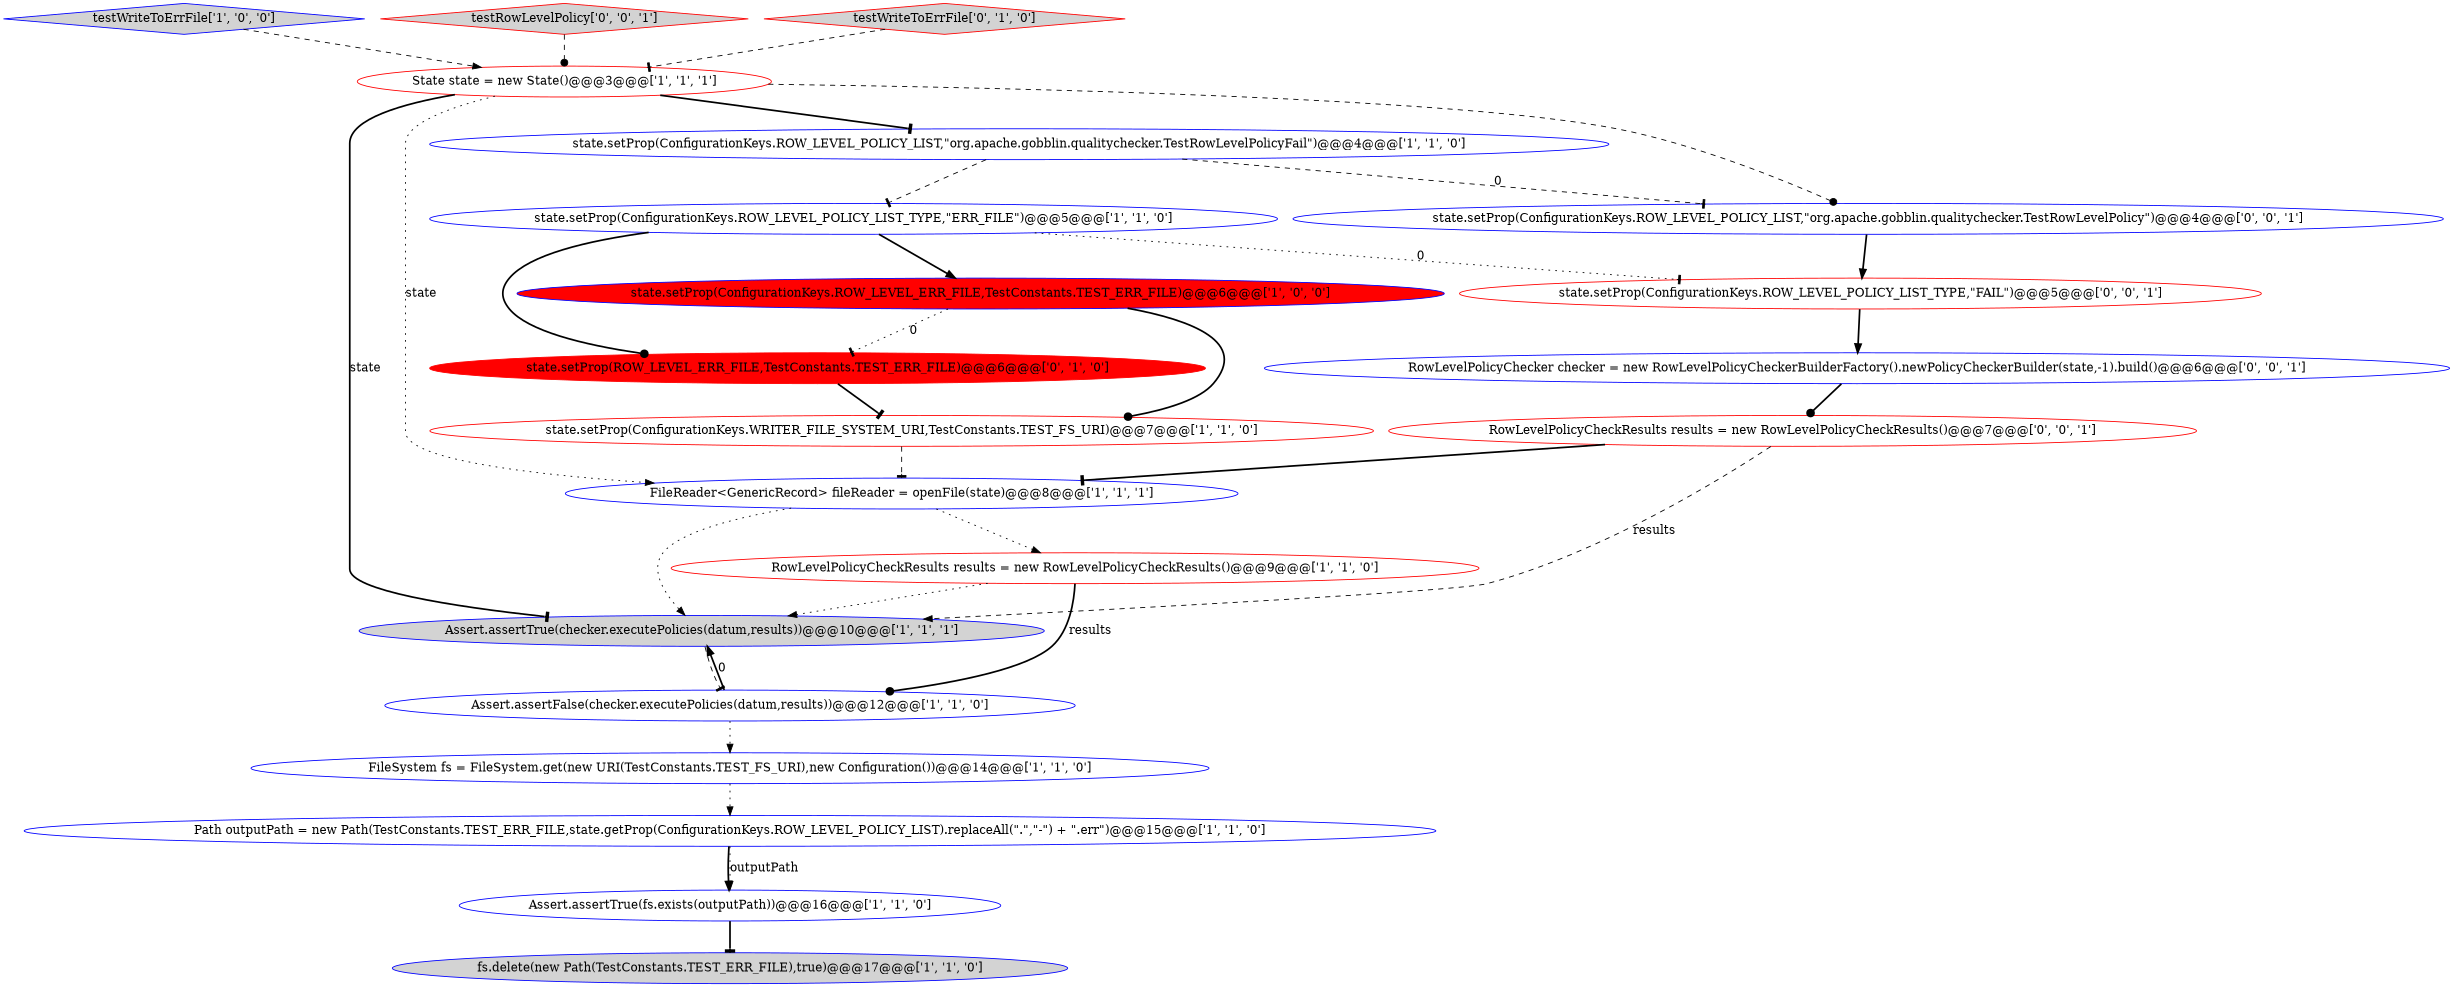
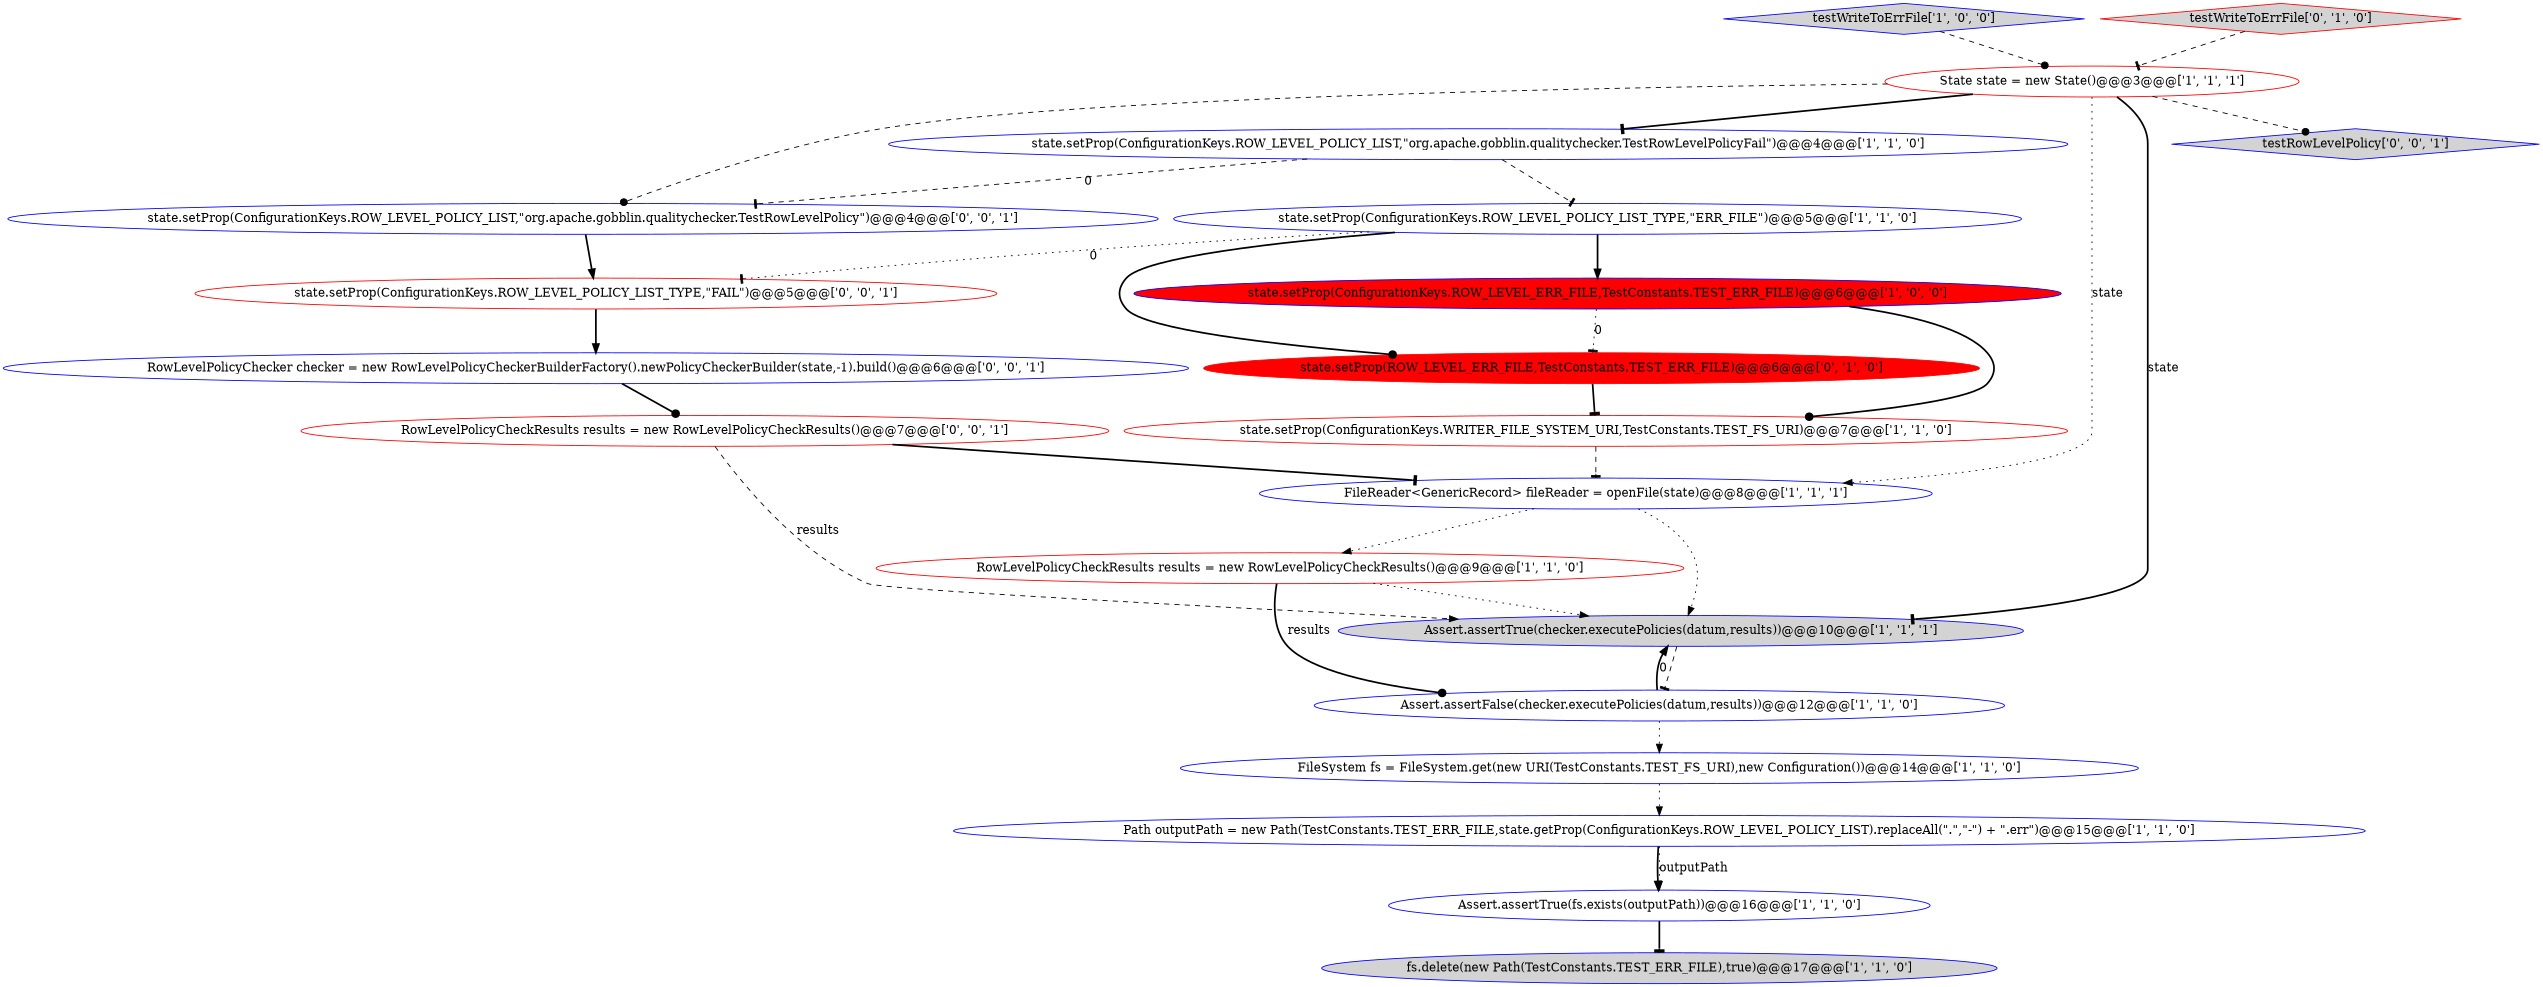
  digraph {
    node [color=blue fillcolor=white shape=ellipse style=filled]
    edge [arrowhead=normal style=bold]
    n1 [label="state.setProp(ConfigurationKeys.ROW_LEVEL_POLICY_LIST,\"org.apache.gobblin.qualitychecker.TestRowLevelPolicyFail\")@@@4@@@['1', '1', '0']"]
    n2 [label="state.setProp(ConfigurationKeys.ROW_LEVEL_POLICY_LIST_TYPE,\"ERR_FILE\")@@@5@@@['1', '1', '0']"]
    n3 [label="state.setProp(ConfigurationKeys.ROW_LEVEL_POLICY_LIST,\"org.apache.gobblin.qualitychecker.TestRowLevelPolicy\")@@@4@@@['0', '0', '1']"]
    n4 [color=red fillcolor=red label="state.setProp(ROW_LEVEL_ERR_FILE,TestConstants.TEST_ERR_FILE)@@@6@@@['0', '1', '0']"]
    n5 [fillcolor=red label="state.setProp(ConfigurationKeys.ROW_LEVEL_ERR_FILE,TestConstants.TEST_ERR_FILE)@@@6@@@['1', '0', '0']"]
    n6 [color=red label="state.setProp(ConfigurationKeys.ROW_LEVEL_POLICY_LIST_TYPE,\"FAIL\")@@@5@@@['0', '0', '1']"]
    n7 [label="Assert.assertTrue(fs.exists(outputPath))@@@16@@@['1', '1', '0']"]
    n8 [fillcolor=lightgray label="fs.delete(new Path(TestConstants.TEST_ERR_FILE),true)@@@17@@@['1', '1', '0']"]
    n9 [color=red label="State state = new State()@@@3@@@['1', '1', '1']"]
    n10 [fillcolor=lightgray label="Assert.assertTrue(checker.executePolicies(datum,results))@@@10@@@['1', '1', '1']"]
    n11 [label="FileReader<GenericRecord> fileReader = openFile(state)@@@8@@@['1', '1', '1']"]
    n12 [label="Assert.assertFalse(checker.executePolicies(datum,results))@@@12@@@['1', '1', '0']"]
    n13 [color=red label="RowLevelPolicyCheckResults results = new RowLevelPolicyCheckResults()@@@9@@@['1', '1', '0']"]
    n14 [fillcolor=lightgray label="testWriteToErrFile['1', '0', '0']" shape=diamond]
    n15 [color=red label="state.setProp(ConfigurationKeys.WRITER_FILE_SYSTEM_URI,TestConstants.TEST_FS_URI)@@@7@@@['1', '1', '0']"]
    n16 [label="FileSystem fs = FileSystem.get(new URI(TestConstants.TEST_FS_URI),new Configuration())@@@14@@@['1', '1', '0']"]
    n17 [label="Path outputPath = new Path(TestConstants.TEST_ERR_FILE,state.getProp(ConfigurationKeys.ROW_LEVEL_POLICY_LIST).replaceAll(\"\.\",\"-\") + \".err\")@@@15@@@['1', '1', '0']"]
    n18 [color=red label="RowLevelPolicyCheckResults results = new RowLevelPolicyCheckResults()@@@7@@@['0', '0', '1']"]
    n19 [label="RowLevelPolicyChecker checker = new RowLevelPolicyCheckerBuilderFactory().newPolicyCheckerBuilder(state,-1).build()@@@6@@@['0', '0', '1']"]
-   n20 [color=red fillcolor=lightgray label="testRowLevelPolicy['0', '0', '1']" shape=diamond]
+   n20 [fillcolor=lightgray label="testRowLevelPolicy['0', '0', '1']" shape=diamond]
    n21 [color=red fillcolor=lightgray label="testWriteToErrFile['0', '1', '0']" shape=diamond]
    n1 -> n2 [arrowhead=tee style=dashed]
    n1 -> n3 [arrowhead=tee label=0 style=dashed]
    n2 -> n4 [arrowhead=dot]
    n2 -> n5
    n2 -> n6 [arrowhead=tee label=0 style=dotted]
    n3 -> n6
    n4 -> n15 [arrowhead=tee]
    n5 -> n4 [arrowhead=tee label=0 style=dotted]
    n5 -> n15 [arrowhead=dot]
    n6 -> n19
    n7 -> n8 [arrowhead=tee]
    n9 -> n1 [arrowhead=tee]
    n9 -> n3 [arrowhead=dot style=dashed]
    n9 -> n10 [arrowhead=tee label=state]
    n9 -> n11 [label=state style=dotted]
    n10 -> n12 [arrowhead=tee style=dashed]
    n11 -> n10 [style=dotted]
    n11 -> n13 [style=dotted]
    n12 -> n10 [label=0]
    n12 -> n16 [style=dotted]
    n13 -> n10 [style=dotted]
    n13 -> n12 [arrowhead=dot label=results]
-   n14 -> n9 [style=dashed]
+   n14 -> n9 [arrowhead=dot style=dashed]
    n15 -> n11 [arrowhead=tee style=dashed]
    n16 -> n17 [style=dotted]
    n17 -> n7
    n17 -> n7 [label=outputPath style=dotted]
    n18 -> n10 [label=results style=dashed]
    n18 -> n11 [arrowhead=tee]
    n19 -> n18 [arrowhead=dot]
-   n20 -> n9 [arrowhead=dot style=dashed]
+   n9 -> n20 [arrowhead=dot style=dashed]
    n21 -> n9 [arrowhead=tee style=dashed]
  }
